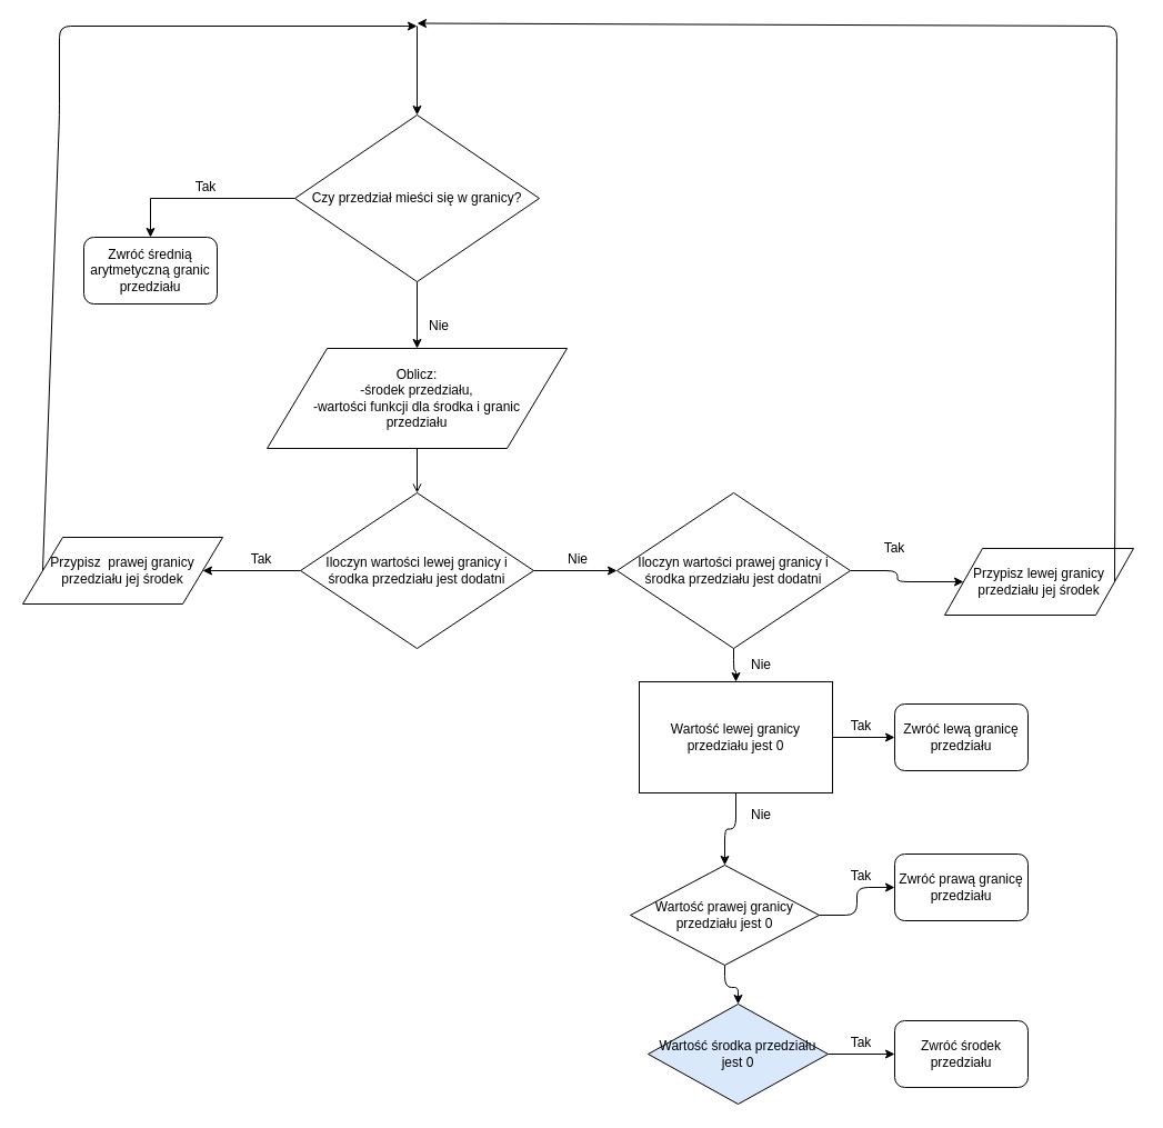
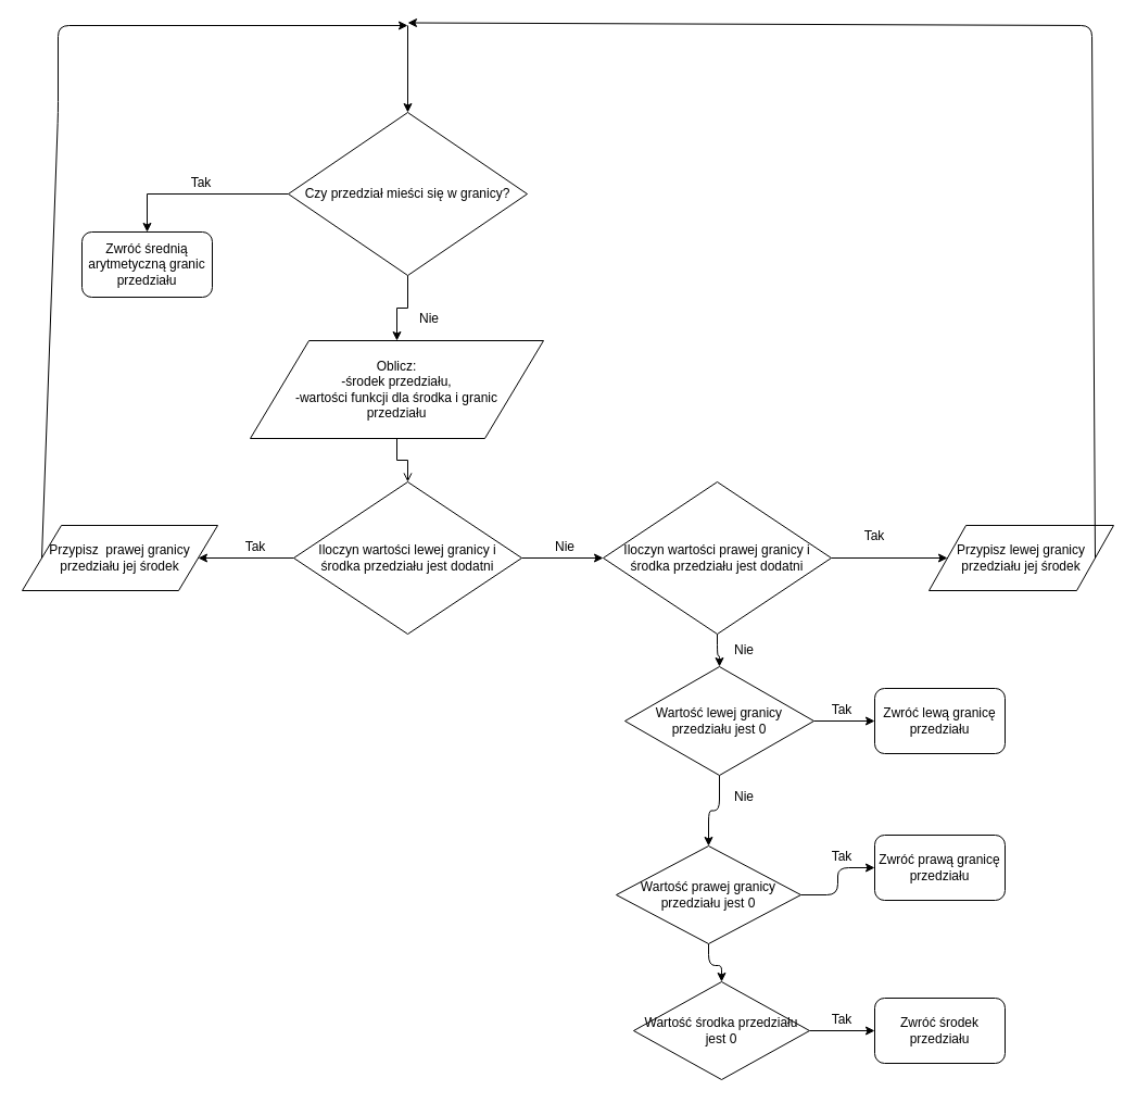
  <mxCell id="0" />
  <mxCell id="1" parent="0" />
  <mxCell id="2" value="" style="edgeStyle=orthogonalEdgeStyle;rounded=0;orthogonalLoop=1;jettySize=auto;html=1;" edge="1" parent="1" source="3" target="9"><mxGeometry relative="1" as="geometry"><mxPoint x="374.69" y="342.862" as="targetPoint" /></mxGeometry></mxCell>
  <mxCell id="3" value="Czy przedział mieści się w granicy?&lt;br&gt;" style="rhombus;whiteSpace=wrap;html=1;" vertex="1" parent="1"><mxGeometry x="265" y="103" width="220" height="150" as="geometry" /></mxCell>
  <mxCell id="4" value="" style="edgeStyle=orthogonalEdgeStyle;rounded=0;orthogonalLoop=1;jettySize=auto;html=1;exitX=0;exitY=0.5;exitDx=0;exitDy=0;entryX=0.5;entryY=0;entryDx=0;entryDy=0;" edge="1" parent="1" source="3" target="6"><mxGeometry relative="1" as="geometry"><mxPoint x="135" y="253" as="targetPoint" /><mxPoint x="265" y="178" as="sourcePoint" /><Array as="points"><mxPoint x="135" y="178" /></Array></mxGeometry></mxCell>
  <mxCell id="5" value="Tak" style="text;html=1;strokeColor=none;fillColor=none;align=center;verticalAlign=middle;whiteSpace=wrap;rounded=0;" vertex="1" parent="1"><mxGeometry x="165" y="158" width="40" height="20" as="geometry" /></mxCell>
  <mxCell id="6" value="Zwróć średnią arytmetyczną granic przedziału" style="rounded=1;whiteSpace=wrap;html=1;" vertex="1" parent="1"><mxGeometry x="75" y="213" width="120" height="60" as="geometry" /></mxCell>
  <mxCell id="7" value="Nie&lt;br&gt;" style="text;html=1;strokeColor=none;fillColor=none;align=center;verticalAlign=middle;whiteSpace=wrap;rounded=0;" vertex="1" parent="1"><mxGeometry x="375" y="283" width="40" height="20" as="geometry" /></mxCell>
  <mxCell id="8" value="" style="edgeStyle=orthogonalEdgeStyle;rounded=0;orthogonalLoop=1;jettySize=auto;html=1;endArrow=open;" edge="1" parent="1" source="9" target="12"><mxGeometry relative="1" as="geometry" /></mxCell>
- <mxCell id="9" value="Oblicz:&lt;br&gt;-środek przedziału,&lt;br&gt;-wartości funkcji dla środka i granic &lt;br&gt;przedziału" style="shape=parallelogram;perimeter=parallelogramPerimeter;whiteSpace=wrap;html=1;" vertex="1" parent="1"><mxGeometry x="240" y="313" width="270" height="90" as="geometry" /></mxCell>
+ <mxCell id="9" value="Oblicz:&lt;br&gt;-środek przedziału,&lt;br&gt;-wartości funkcji dla środka i granic &lt;br&gt;przedziału" style="shape=parallelogram;perimeter=parallelogramPerimeter;whiteSpace=wrap;html=1;" vertex="1" parent="1"><mxGeometry x="230" y="313" width="270" height="90" as="geometry" /></mxCell>
  <mxCell id="10" value="" style="edgeStyle=orthogonalEdgeStyle;rounded=0;orthogonalLoop=1;jettySize=auto;html=1;entryX=1;entryY=0.5;entryDx=0;entryDy=0;" edge="1" parent="1" source="12" target="19"><mxGeometry relative="1" as="geometry"><mxPoint x="155" y="513" as="targetPoint" /></mxGeometry></mxCell>
  <mxCell id="11" value="" style="edgeStyle=orthogonalEdgeStyle;rounded=0;orthogonalLoop=1;jettySize=auto;html=1;" edge="1" parent="1" source="12" target="15"><mxGeometry relative="1" as="geometry" /></mxCell>
  <mxCell id="12" value="Iloczyn wartości lewej granicy i &lt;br&gt;środka przedziału jest dodatni" style="rhombus;whiteSpace=wrap;html=1;" vertex="1" parent="1"><mxGeometry x="270" y="443" width="210" height="140" as="geometry" /></mxCell>
  <mxCell id="13" value="" style="edgeStyle=orthogonalEdgeStyle;orthogonalLoop=1;jettySize=auto;html=1;entryX=0;entryY=0.5;entryDx=0;entryDy=0;rounded=1;jumpSize=2;" edge="1" parent="1" source="15" target="20"><mxGeometry relative="1" as="geometry"><mxPoint x="845" y="513" as="targetPoint" /></mxGeometry></mxCell>
  <mxCell id="14" style="edgeStyle=orthogonalEdgeStyle;rounded=1;jumpSize=2;orthogonalLoop=1;jettySize=auto;html=1;entryX=0.5;entryY=0;entryDx=0;entryDy=0;" edge="1" parent="1" source="15" target="26"><mxGeometry relative="1" as="geometry" /></mxCell>
  <mxCell id="15" value="Iloczyn wartości prawej granicy i &lt;br&gt;środka przedziału jest dodatni" style="rhombus;whiteSpace=wrap;html=1;" vertex="1" parent="1"><mxGeometry x="555" y="443" width="210" height="140" as="geometry" /></mxCell>
  <mxCell id="16" value="Tak" style="text;html=1;strokeColor=none;fillColor=none;align=center;verticalAlign=middle;whiteSpace=wrap;rounded=0;" vertex="1" parent="1"><mxGeometry x="215" y="493" width="40" height="20" as="geometry" /></mxCell>
  <mxCell id="17" value="Nie" style="text;html=1;strokeColor=none;fillColor=none;align=center;verticalAlign=middle;whiteSpace=wrap;rounded=0;" vertex="1" parent="1"><mxGeometry x="500" y="493" width="40" height="20" as="geometry" /></mxCell>
  <mxCell id="18" value="Tak&lt;br&gt;" style="text;html=1;strokeColor=none;fillColor=none;align=center;verticalAlign=middle;whiteSpace=wrap;rounded=0;" vertex="1" parent="1"><mxGeometry x="785" y="483" width="40" height="20" as="geometry" /></mxCell>
  <mxCell id="19" value="Przypisz&amp;nbsp; prawej granicy przedziału jej środek" style="shape=parallelogram;perimeter=parallelogramPerimeter;whiteSpace=wrap;html=1;" vertex="1" parent="1"><mxGeometry x="20" y="483" width="180" height="60" as="geometry" /></mxCell>
- <mxCell id="20" value="&lt;span style=&quot;white-space: normal&quot;&gt;Przypisz lewej granicy przedziału jej środek&lt;/span&gt;" style="shape=parallelogram;perimeter=parallelogramPerimeter;whiteSpace=wrap;html=1;" vertex="1" parent="1"><mxGeometry x="850" y="493" width="170" height="60" as="geometry" /></mxCell>
+ <mxCell id="20" value="&lt;span style=&quot;white-space: normal&quot;&gt;Przypisz lewej granicy przedziału jej środek&lt;/span&gt;" style="shape=parallelogram;perimeter=parallelogramPerimeter;whiteSpace=wrap;html=1;" vertex="1" parent="1"><mxGeometry x="855" y="483" width="170" height="60" as="geometry" /></mxCell>
  <mxCell id="21" value="" style="endArrow=classic;html=1;exitX=0;exitY=0.5;exitDx=0;exitDy=0;" edge="1" parent="1" source="19"><mxGeometry width="50" height="50" relative="1" as="geometry"><mxPoint x="35" y="653" as="sourcePoint" /><mxPoint x="375" y="23" as="targetPoint" /><Array as="points"><mxPoint x="53" y="103" /><mxPoint x="53" y="23" /></Array></mxGeometry></mxCell>
  <mxCell id="22" value="" style="endArrow=classic;html=1;entryX=0.5;entryY=0;entryDx=0;entryDy=0;" edge="1" parent="1" target="3"><mxGeometry width="50" height="50" relative="1" as="geometry"><mxPoint x="375" y="23" as="sourcePoint" /><mxPoint x="435" y="13" as="targetPoint" /></mxGeometry></mxCell>
  <mxCell id="23" value="" style="endArrow=classic;html=1;exitX=1;exitY=0.5;exitDx=0;exitDy=0;" edge="1" parent="1" source="20"><mxGeometry width="50" height="50" relative="1" as="geometry"><mxPoint x="865" y="335.5" as="sourcePoint" /><mxPoint x="375" y="20.5" as="targetPoint" /><Array as="points"><mxPoint x="1005" y="23" /></Array></mxGeometry></mxCell>
  <mxCell id="24" style="edgeStyle=orthogonalEdgeStyle;rounded=1;jumpSize=2;orthogonalLoop=1;jettySize=auto;html=1;entryX=0;entryY=0.5;entryDx=0;entryDy=0;" edge="1" parent="1" source="26" target="27"><mxGeometry relative="1" as="geometry" /></mxCell>
  <mxCell id="25" style="edgeStyle=orthogonalEdgeStyle;rounded=1;jumpSize=2;orthogonalLoop=1;jettySize=auto;html=1;entryX=0.5;entryY=0;entryDx=0;entryDy=0;" edge="1" parent="1" source="26" target="31"><mxGeometry relative="1" as="geometry" /></mxCell>
- <mxCell id="26" value="Wartość lewej granicy przedziału jest 0" style="whiteSpace=wrap;html=1;rounded=0;" vertex="1" parent="1"><mxGeometry x="575" y="613" width="174" height="100" as="geometry" /></mxCell>
+ <mxCell id="26" value="Wartość lewej granicy przedziału jest 0" style="rhombus;whiteSpace=wrap;html=1;" vertex="1" parent="1"><mxGeometry x="575" y="613" width="174" height="100" as="geometry" /></mxCell>
  <mxCell id="27" value="Zwróć lewą granicę przedziału" style="rounded=1;whiteSpace=wrap;html=1;" vertex="1" parent="1"><mxGeometry x="805" y="633" width="120" height="60" as="geometry" /></mxCell>
  <mxCell id="28" value="Tak" style="text;html=1;strokeColor=none;fillColor=none;align=center;verticalAlign=middle;whiteSpace=wrap;rounded=0;" vertex="1" parent="1"><mxGeometry x="755" y="643" width="40" height="20" as="geometry" /></mxCell>
  <mxCell id="29" value="" style="edgeStyle=orthogonalEdgeStyle;rounded=1;jumpSize=2;orthogonalLoop=1;jettySize=auto;html=1;" edge="1" parent="1" source="31" target="33"><mxGeometry relative="1" as="geometry" /></mxCell>
  <mxCell id="30" style="edgeStyle=orthogonalEdgeStyle;rounded=1;jumpSize=2;orthogonalLoop=1;jettySize=auto;html=1;entryX=0;entryY=0.5;entryDx=0;entryDy=0;" edge="1" parent="1" source="31" target="36"><mxGeometry relative="1" as="geometry" /></mxCell>
  <mxCell id="31" value="&lt;span style=&quot;white-space: normal&quot;&gt;Wartość prawej granicy przedziału jest 0&lt;/span&gt;" style="rhombus;whiteSpace=wrap;html=1;" vertex="1" parent="1"><mxGeometry x="567" y="778" width="170" height="90" as="geometry" /></mxCell>
  <mxCell id="32" style="edgeStyle=orthogonalEdgeStyle;rounded=1;jumpSize=2;orthogonalLoop=1;jettySize=auto;html=1;" edge="1" parent="1" source="33" target="37"><mxGeometry relative="1" as="geometry" /></mxCell>
- <mxCell id="33" value="&lt;span style=&quot;white-space: normal&quot;&gt;Wartość środka przedziału jest 0&lt;/span&gt;" style="rhombus;whiteSpace=wrap;html=1;fillColor=#dae8fc;" vertex="1" parent="1"><mxGeometry x="583" y="903" width="162" height="90" as="geometry" /></mxCell>
+ <mxCell id="33" value="&lt;span style=&quot;white-space: normal&quot;&gt;Wartość środka przedziału jest 0&lt;/span&gt;" style="rhombus;whiteSpace=wrap;html=1;" vertex="1" parent="1"><mxGeometry x="583" y="903" width="162" height="90" as="geometry" /></mxCell>
  <mxCell id="34" value="Nie" style="text;html=1;strokeColor=none;fillColor=none;align=center;verticalAlign=middle;whiteSpace=wrap;rounded=0;" vertex="1" parent="1"><mxGeometry x="665" y="723" width="40" height="20" as="geometry" /></mxCell>
  <mxCell id="35" value="Nie" style="text;html=1;strokeColor=none;fillColor=none;align=center;verticalAlign=middle;whiteSpace=wrap;rounded=0;" vertex="1" parent="1"><mxGeometry x="665" y="588" width="40" height="20" as="geometry" /></mxCell>
  <mxCell id="36" value="Zwróć prawą granicę przedziału" style="rounded=1;whiteSpace=wrap;html=1;" vertex="1" parent="1"><mxGeometry x="805" y="768" width="120" height="60" as="geometry" /></mxCell>
  <mxCell id="37" value="Zwróć środek przedziału" style="rounded=1;whiteSpace=wrap;html=1;" vertex="1" parent="1"><mxGeometry x="805" y="918" width="120" height="60" as="geometry" /></mxCell>
  <mxCell id="38" value="Tak" style="text;html=1;strokeColor=none;fillColor=none;align=center;verticalAlign=middle;whiteSpace=wrap;rounded=0;" vertex="1" parent="1"><mxGeometry x="755" y="778" width="40" height="20" as="geometry" /></mxCell>
  <mxCell id="39" value="Tak" style="text;html=1;strokeColor=none;fillColor=none;align=center;verticalAlign=middle;whiteSpace=wrap;rounded=0;" vertex="1" parent="1"><mxGeometry x="755" y="928" width="40" height="20" as="geometry" /></mxCell>
